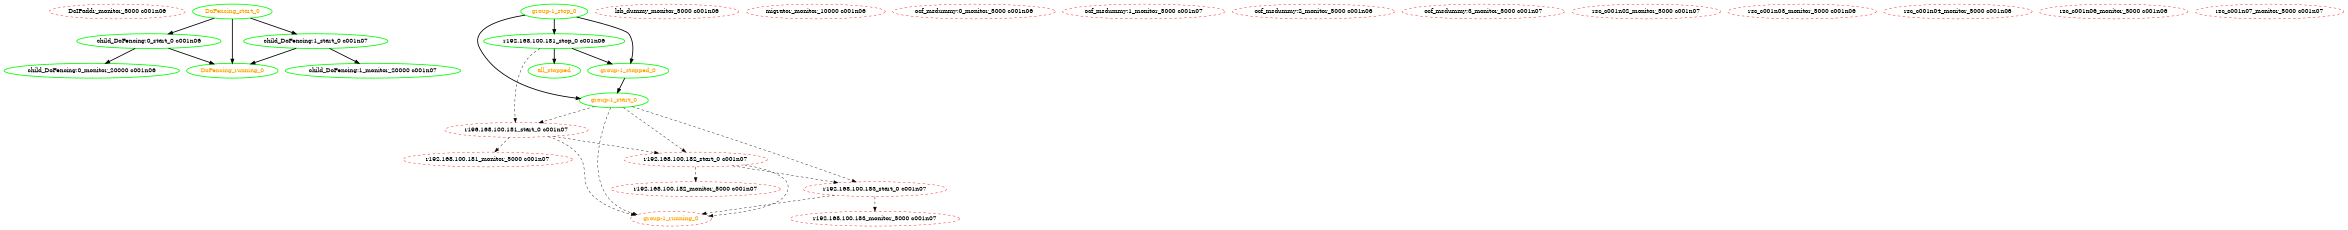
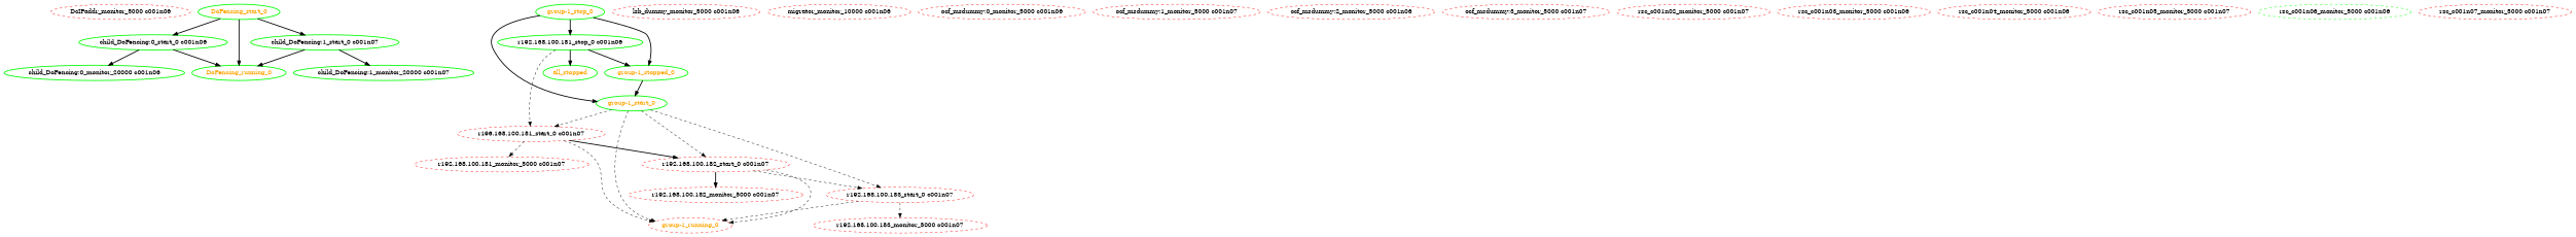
  digraph {
    node [color=red fontcolor=black style=dashed]
    edge [style=bold]
    "DcIPaddr_monitor_5000 c001n06"
    DoFencing_running_0 [color=green fontcolor=orange style=bold]
    DoFencing_start_0 [color=green fontcolor=orange style=bold]
    "child_DoFencing:0_start_0 c001n06" [color=green style=bold]
    "child_DoFencing:1_start_0 c001n07" [color=green style=bold]
    "child_DoFencing:0_monitor_20000 c001n06" [color=green style=bold]
    "child_DoFencing:1_monitor_20000 c001n07" [color=green style=bold]
    all_stopped [color=green fontcolor=orange style=bold]
    "group-1_running_0" [fontcolor=orange]
    "group-1_start_0" [color=green fontcolor=orange style=bold]
    n11 [label="r196.168.100.181_start_0 c001n07"]
    "r192.168.100.182_start_0 c001n07"
    "r192.168.100.183_start_0 c001n07"
    "r192.168.100.181_monitor_5000 c001n07"
    "r192.168.100.182_monitor_5000 c001n07"
    "r192.168.100.183_monitor_5000 c001n07"
    "group-1_stop_0" [color=green fontcolor=orange style=bold]
    "group-1_stopped_0" [color=green fontcolor=orange style=bold]
    "r192.168.100.181_stop_0 c001n06" [color=green style=bold]
    "lsb_dummy_monitor_5000 c001n06"
    "migrator_monitor_10000 c001n06"
    "ocf_msdummy:0_monitor_5000 c001n06"
    "ocf_msdummy:1_monitor_5000 c001n07"
    "ocf_msdummy:2_monitor_5000 c001n06"
    "ocf_msdummy:3_monitor_5000 c001n07"
    "rsc_c001n02_monitor_5000 c001n07"
    "rsc_c001n03_monitor_5000 c001n06"
    "rsc_c001n04_monitor_5000 c001n06"
-   "rsc_c001n06_monitor_5000 c001n06"
+   "rsc_c001n05_monitor_5000 c001n07"
+   "rsc_c001n06_monitor_5000 c001n06" [color=green]
    "rsc_c001n07_monitor_5000 c001n07"
    DoFencing_start_0 -> DoFencing_running_0
    DoFencing_start_0 -> "child_DoFencing:0_start_0 c001n06"
    DoFencing_start_0 -> "child_DoFencing:1_start_0 c001n07"
    "child_DoFencing:0_start_0 c001n06" -> DoFencing_running_0
    "child_DoFencing:0_start_0 c001n06" -> "child_DoFencing:0_monitor_20000 c001n06"
    "child_DoFencing:1_start_0 c001n07" -> DoFencing_running_0
    "child_DoFencing:1_start_0 c001n07" -> "child_DoFencing:1_monitor_20000 c001n07"
    "group-1_start_0" -> "group-1_running_0" [style=dashed]
    "group-1_start_0" -> n11 [style=dashed]
    "group-1_start_0" -> "r192.168.100.182_start_0 c001n07" [style=dashed]
    "group-1_start_0" -> "r192.168.100.183_start_0 c001n07" [style=dashed]
    n11 -> "group-1_running_0" [style=dashed]
-   n11 -> "r192.168.100.182_start_0 c001n07" [style=dashed]
+   n11 -> "r192.168.100.182_start_0 c001n07"
    n11 -> "r192.168.100.181_monitor_5000 c001n07" [style=dashed]
    "r192.168.100.182_start_0 c001n07" -> "group-1_running_0" [style=dashed]
    "r192.168.100.182_start_0 c001n07" -> "r192.168.100.183_start_0 c001n07" [style=dashed]
-   "r192.168.100.182_start_0 c001n07" -> "r192.168.100.182_monitor_5000 c001n07" [style=dashed]
+   "r192.168.100.182_start_0 c001n07" -> "r192.168.100.182_monitor_5000 c001n07"
    "r192.168.100.183_start_0 c001n07" -> "group-1_running_0" [style=dashed]
    "r192.168.100.183_start_0 c001n07" -> "r192.168.100.183_monitor_5000 c001n07" [style=dashed]
    "group-1_stop_0" -> "group-1_start_0"
    "group-1_stop_0" -> "group-1_stopped_0"
    "group-1_stop_0" -> "r192.168.100.181_stop_0 c001n06"
    "group-1_stopped_0" -> "group-1_start_0"
    "r192.168.100.181_stop_0 c001n06" -> all_stopped
    "r192.168.100.181_stop_0 c001n06" -> n11 [style=dashed]
    "r192.168.100.181_stop_0 c001n06" -> "group-1_stopped_0"
  }
